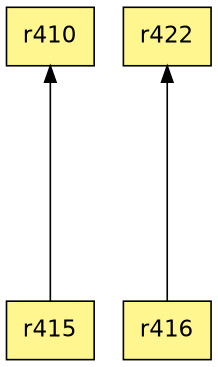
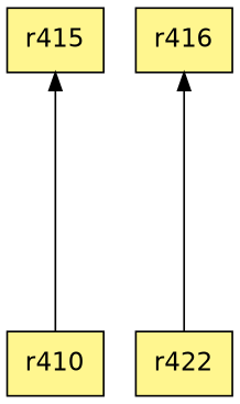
  digraph {
    fontname="DejaVu Sans"
    rankdir=BT
    ranksep=2.0
    node [fillcolor=khaki1 fontname="DejaVu Sans" shape=record style=filled]
    edge [fontname="DejaVu Sans"]
    n1 [label="{r415}"]
    n2 [label="{r410}"]
    n3 [label="{r422}"]
    n4 [label="{r416}"]
-   n1 -> n2
-   n4 -> n3
+   n2 -> n1
+   n3 -> n4
  }
